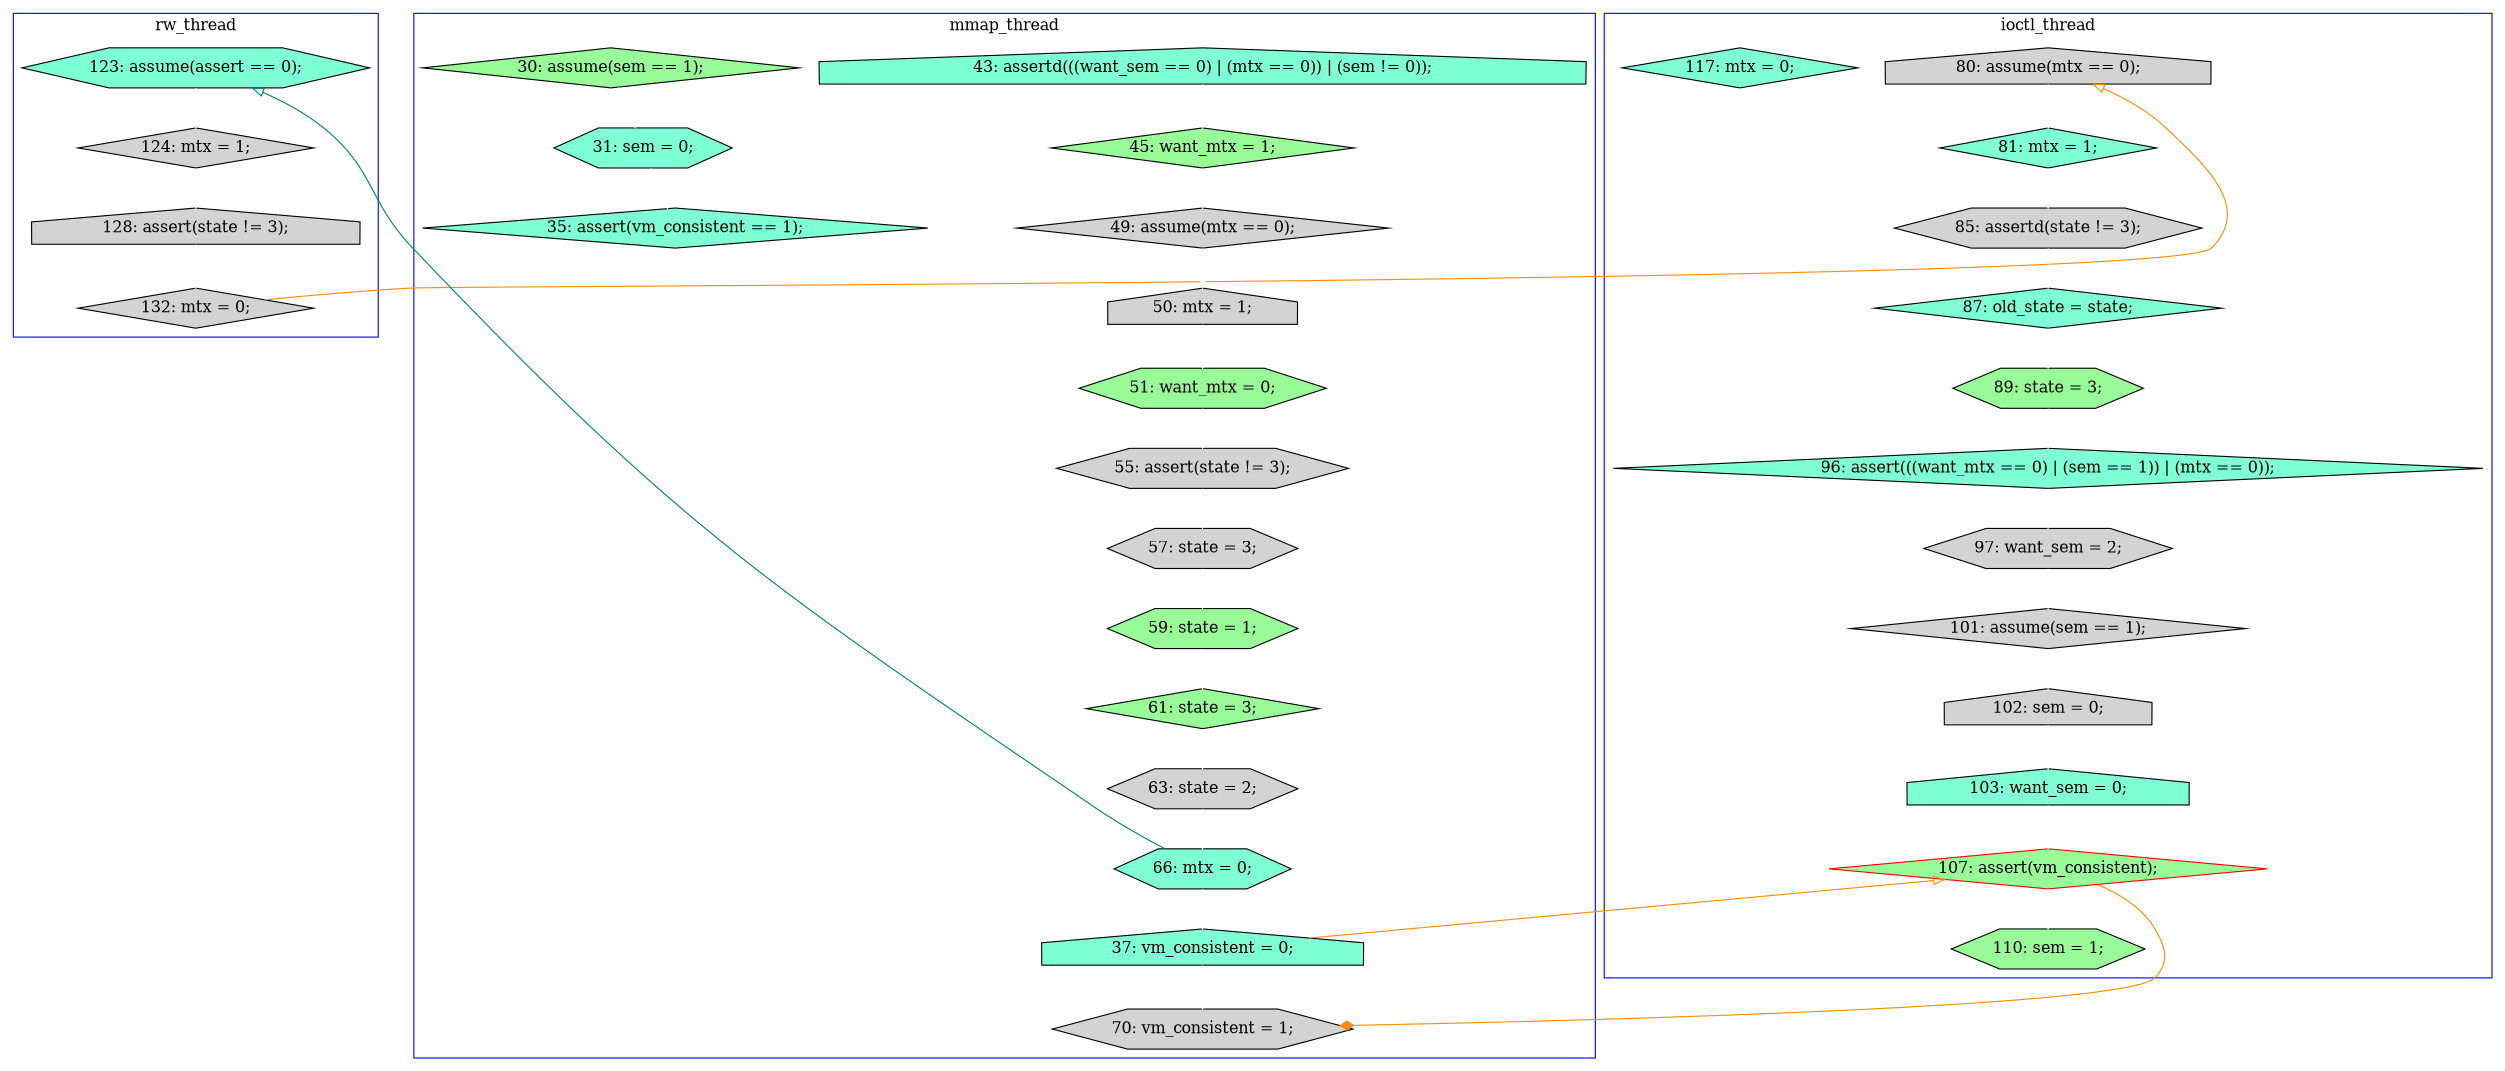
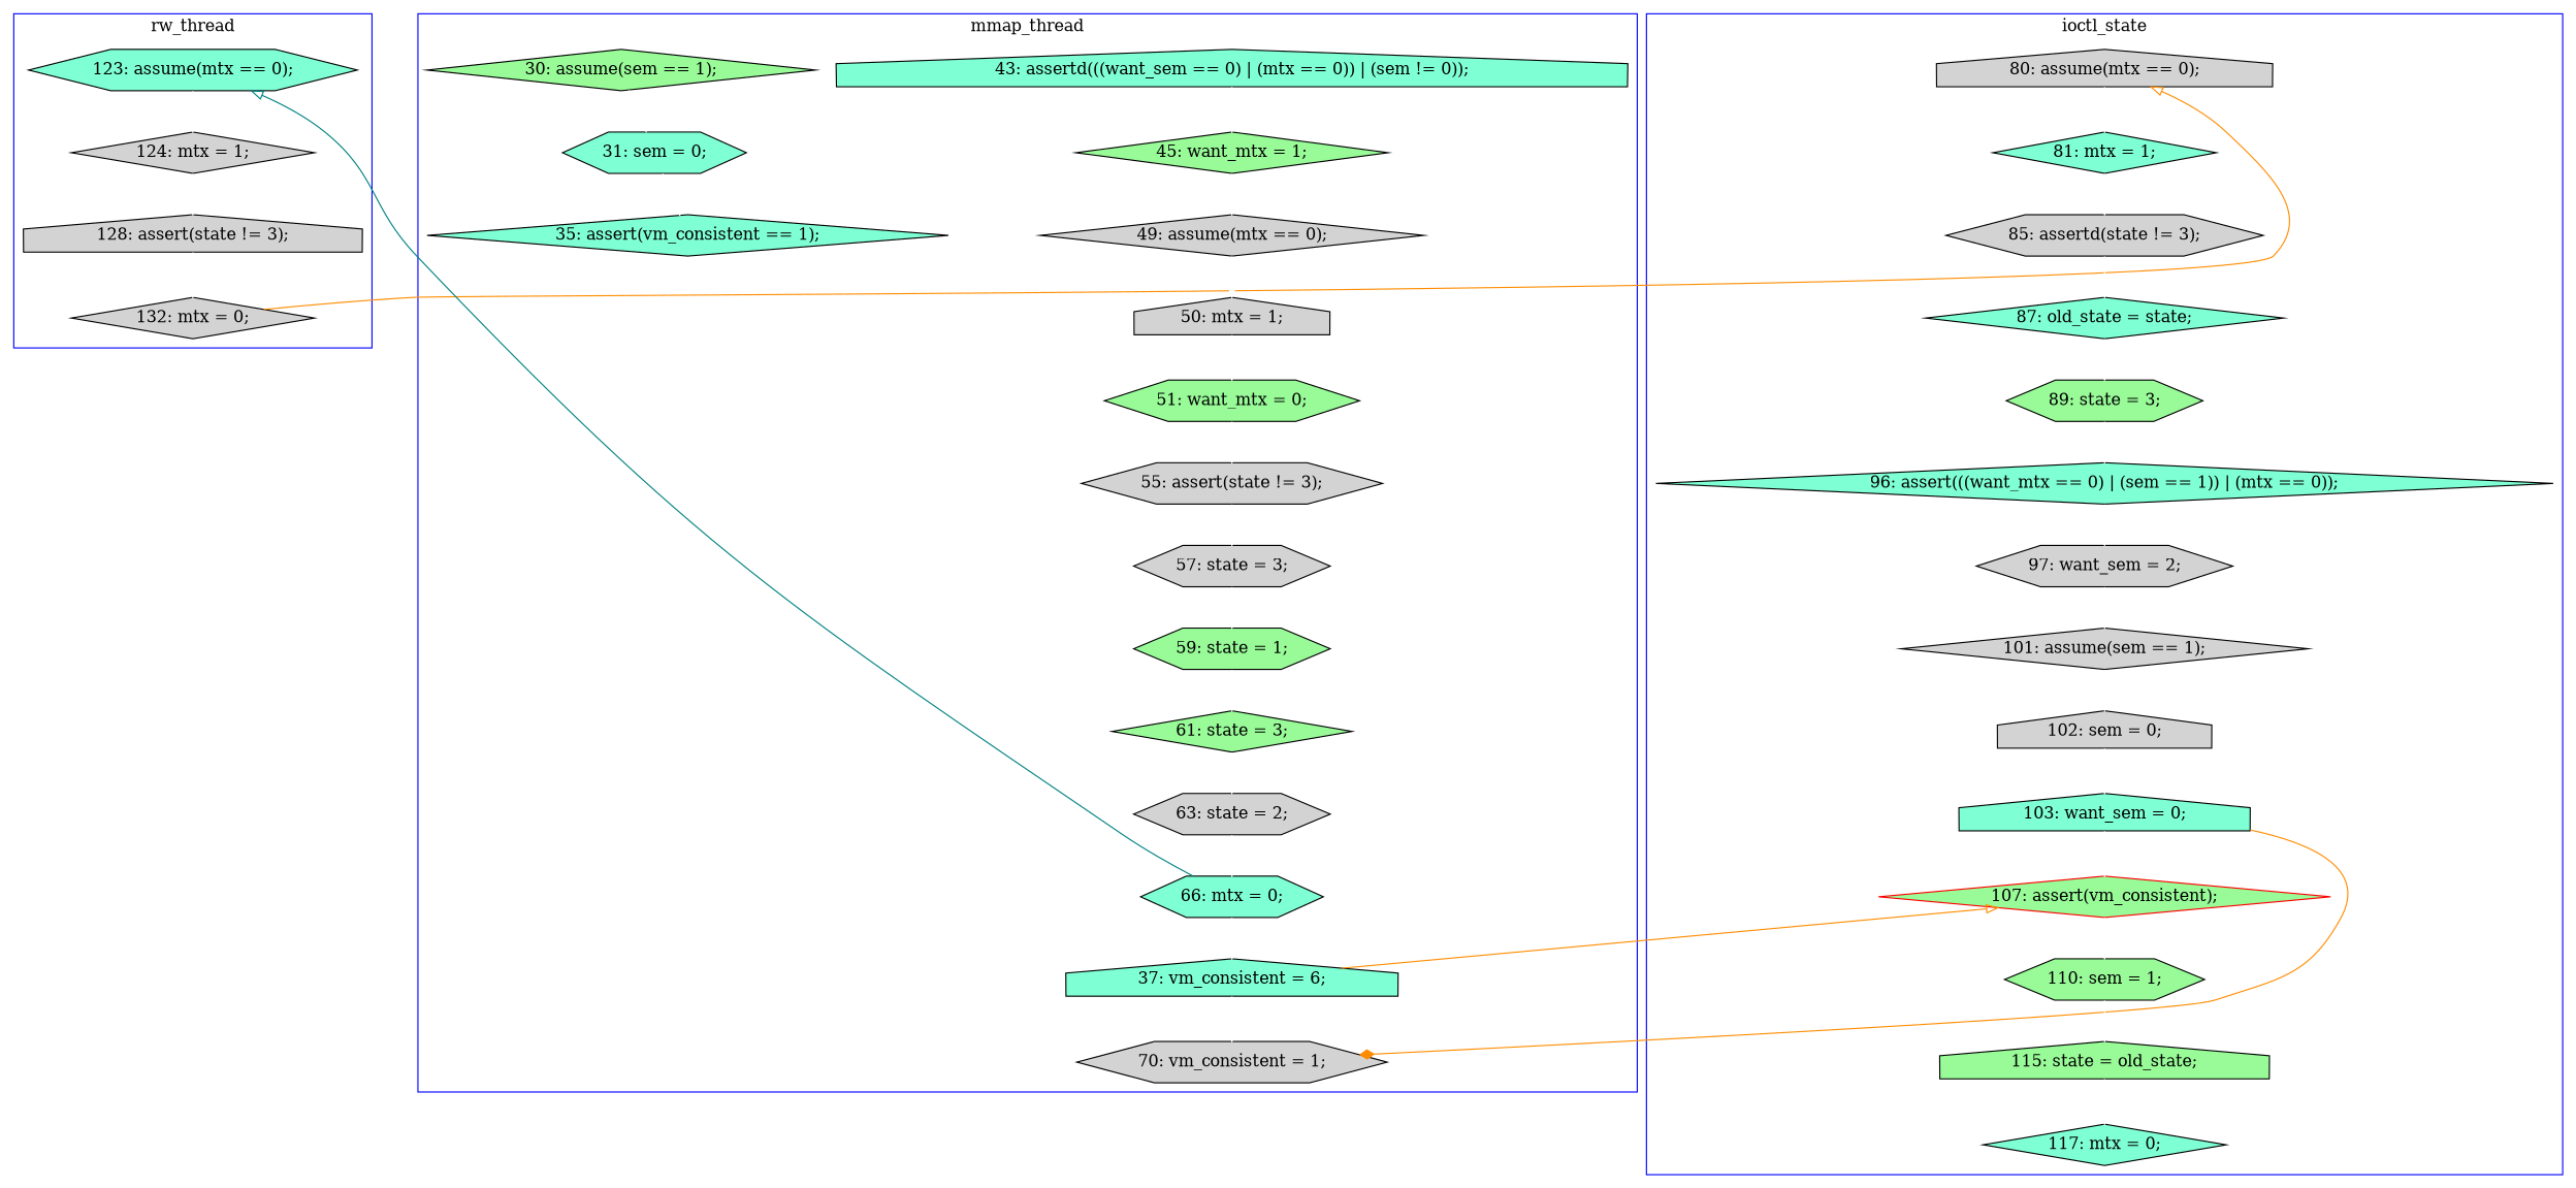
  digraph {
    node [fillcolor=lightgrey shape=hexagon style=filled]
    edge [color=white style=solid]
-   n1 [fillcolor=aquamarine label="123: assume(assert == 0);"]
+   n1 [fillcolor=aquamarine label="123: assume(mtx == 0);"]
    n2 [label="124: mtx = 1;" shape=diamond]
    n3 [label="128: assert(state != 3);" shape=house]
    n4 [label="132: mtx = 0;" shape=diamond]
    n5 [fillcolor=palegreen label="89: state = 3;"]
    n6 [fillcolor=aquamarine label="96: assert(((want_mtx == 0) | (sem == 1)) | (mtx == 0));" shape=diamond]
    n7 [fillcolor=aquamarine label="87: old_state = state;" shape=diamond]
    n8 [color=red fillcolor=palegreen label="107: assert(vm_consistent);" shape=diamond]
    n9 [label="80: assume(mtx == 0);" shape=house]
    n10 [fillcolor=aquamarine label="81: mtx = 1;" shape=diamond]
    n11 [label="101: assume(sem == 1);" shape=diamond]
    n12 [label="102: sem = 0;" shape=house]
    n13 [label="85: assertd(state != 3);"]
    n14 [fillcolor=aquamarine label="103: want_sem = 0;" shape=house]
    n15 [fillcolor=palegreen label="110: sem = 1;"]
+   n16 [fillcolor=palegreen label="115: state = old_state;" shape=house]
    n17 [label="97: want_sem = 2;"]
    n18 [fillcolor=aquamarine label="117: mtx = 0;" shape=diamond]
    n19 [fillcolor=aquamarine label="35: assert(vm_consistent == 1);" shape=diamond]
    n20 [fillcolor=aquamarine label="31: sem = 0;"]
    n21 [label="55: assert(state != 3);"]
    n22 [label="57: state = 3;"]
    n23 [label="49: assume(mtx == 0);" shape=diamond]
    n24 [label="50: mtx = 1;" shape=house]
    n25 [fillcolor=palegreen label="51: want_mtx = 0;"]
    n26 [fillcolor=aquamarine label="66: mtx = 0;"]
    n27 [fillcolor=palegreen label="59: state = 1;"]
    n28 [fillcolor=palegreen label="61: state = 3;" shape=diamond]
-   n29 [fillcolor=aquamarine label="37: vm_consistent = 0;" shape=house]
+   n29 [fillcolor=aquamarine label="37: vm_consistent = 6;" shape=house]
    n30 [label="63: state = 2;"]
    n31 [fillcolor=palegreen label="45: want_mtx = 1;" shape=diamond]
    n32 [fillcolor=aquamarine label="43: assertd(((want_sem == 0) | (mtx == 0)) | (sem != 0));" shape=house]
    n33 [fillcolor=palegreen label="30: assume(sem == 1);" shape=diamond]
    n34 [label="70: vm_consistent = 1;"]
    subgraph cluster_1 {
      color=blue
      label=rw_thread
      n1
      n2
      n3
      n4
    }
    subgraph cluster_2 {
      color=blue
-     label=ioctl_thread
+     label=ioctl_state
      n5
      n6
      n7
      n8
      n9
      n10
      n11
      n12
      n13
      n14
      n15
+     n16
      n17
      n18
    }
    subgraph cluster_3 {
      color=blue
      label=mmap_thread
      n19
      n20
      n21
      n22
      n23
      n24
      n25
      n26
      n27
      n28
      n29
      n30
      n31
      n32
      n33
      n34
    }
    n1 -> n2
    n2 -> n3
    n3 -> n4
    n4 -> n9 [arrowhead=onormal color=darkorange constraint=false]
    n5 -> n6
    n6 -> n17
    n7 -> n5
    n8 -> n15
-   n8 -> n34 [arrowhead=diamond color=darkorange constraint=false]
+   n14 -> n34 [arrowhead=diamond color=darkorange constraint=false]
    n9 -> n10
    n10 -> n13
    n11 -> n12
    n12 -> n14
    n13 -> n7
    n14 -> n8
+   n15 -> n16
+   n16 -> n18
    n17 -> n11
    n20 -> n19
    n21 -> n22
    n22 -> n27
    n23 -> n24
    n24 -> n25
    n25 -> n21
    n26 -> n1 [arrowhead=onormal color=teal constraint=false]
    n26 -> n29
    n27 -> n28
    n28 -> n30
    n29 -> n8 [arrowhead=onormal color=darkorange constraint=false]
    n29 -> n34
    n30 -> n26
    n31 -> n23
    n32 -> n31
    n33 -> n20
  }
